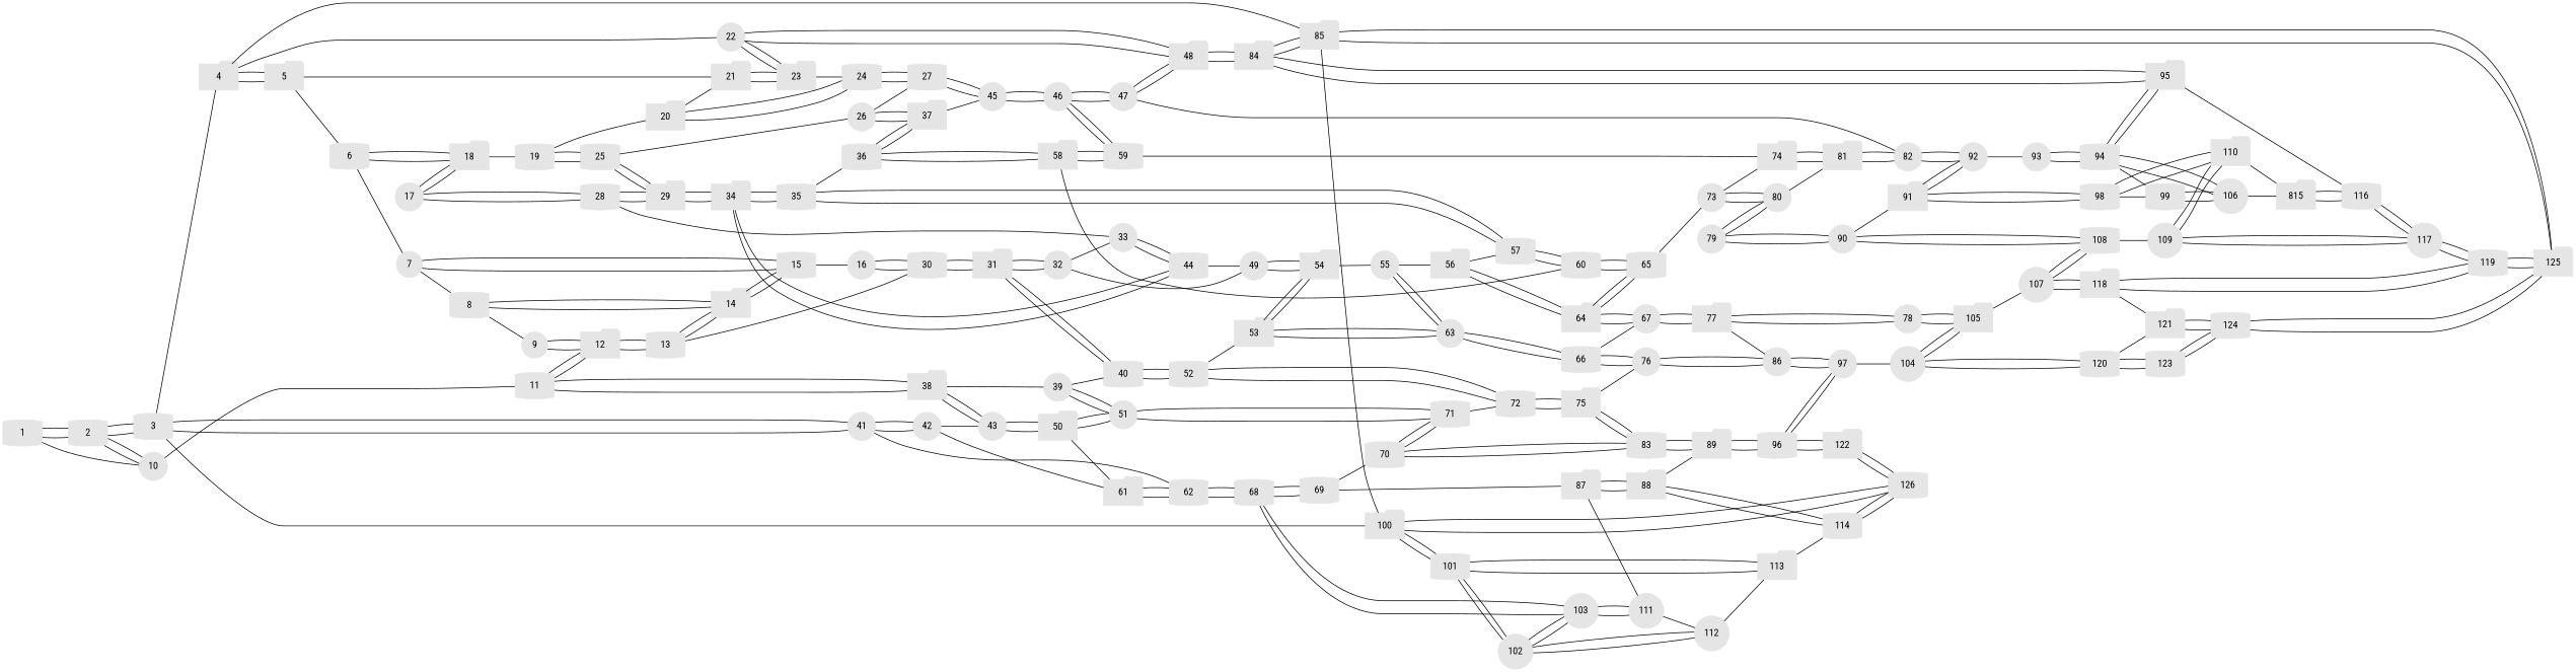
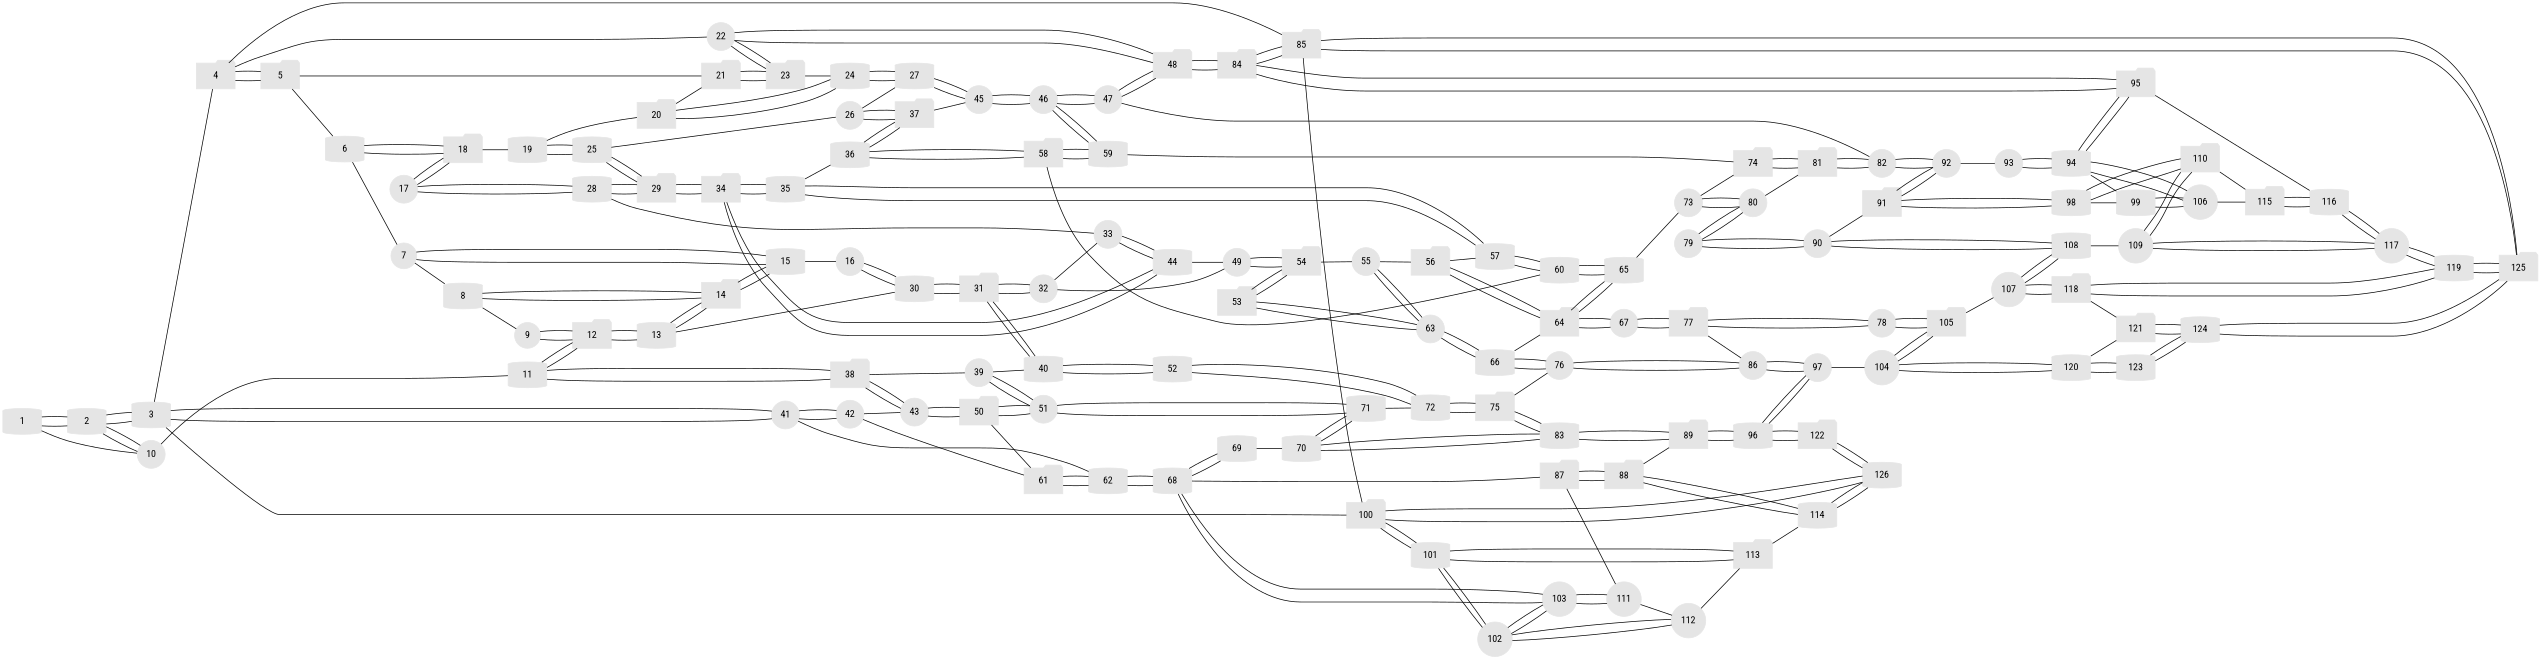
  graph {
    fontname="Roboto Condensed"
    rankdir=LR
    node [color=gray90 fontname="Roboto Condensed" shape=cylinder style=filled]
    edge [fontname="Roboto Condensed"]
    1
    2
    10 [shape=circle]
    3
    11
    4 [shape=folder]
    41 [shape=circle]
    100 [shape=folder]
    5 [shape=folder]
    22 [shape=circle]
    85 [shape=folder]
    42 [shape=circle]
    62
    101
    126
    6
    21 [shape=folder]
    23 [shape=folder]
    48 [shape=folder]
    125 [shape=folder]
    7 [shape=circle]
    18 [shape=folder]
    8
    15
    19
    9 [shape=circle]
    14 [shape=folder]
    16 [shape=circle]
    12 [shape=folder]
    13
    38 [shape=folder]
    39 [shape=circle]
    43 [shape=circle]
    30
    31 [shape=folder]
    17 [shape=circle]
    28
    29 [shape=folder]
    33 [shape=circle]
    20 [shape=folder]
    25
    24
    26 [shape=circle]
    27
    84 [shape=folder]
    45 [shape=circle]
    37 [shape=folder]
    34 [shape=folder]
    46 [shape=circle]
    44
    35
    32 [shape=circle]
    40
    49 [shape=circle]
    52
    54 [shape=folder]
    36
    57
    58 [shape=folder]
    60
    59
    51 [shape=circle]
    50 [shape=folder]
    71
    53 [shape=folder]
    72
    61 [shape=folder]
    68
    47 [shape=circle]
    82 [shape=circle]
    74 [shape=folder]
    92 [shape=circle]
    95 [shape=folder]
    55 [shape=circle]
    63 [shape=circle]
    75 [shape=folder]
    66
    56 [shape=folder]
    64 [shape=folder]
    65
    67 [shape=circle]
    81 [shape=folder]
    73 [shape=circle]
    69
    103 [shape=circle]
    76 [shape=circle]
    77 [shape=folder]
    80 [shape=circle]
    86 [shape=circle]
    78 [shape=circle]
    70
    87 [shape=folder]
    111 [shape=circle]
    83
    88 [shape=folder]
    89 [shape=folder]
    97 [shape=circle]
    105 [shape=folder]
    79 [shape=circle]
    90 [shape=circle]
    107 [shape=circle]
    91 [shape=folder]
    108
    93 [shape=circle]
    96
    116
    104 [shape=circle]
    114
    112 [shape=circle]
    122 [shape=folder]
    98
    109 [shape=circle]
    99
    110 [shape=folder]
    94
    106 [shape=circle]
-   115 [shape=folder label=815]
+   115 [shape=folder]
    117 [shape=circle]
    120
    102 [shape=circle]
    113 [shape=folder]
    121 [shape=folder]
    123
    118 [shape=folder]
    119
    124
    1 -- 2
    1 -- 2
    1 -- 10
    2 -- 10
    2 -- 10
    2 -- 3
    2 -- 3
    10 -- 11
    3 -- 4
    3 -- 41
    3 -- 41
    3 -- 100
    11 -- 12
    11 -- 12
    11 -- 38
    11 -- 38
    4 -- 5
    4 -- 5
    4 -- 22
    4 -- 85
    41 -- 42
    41 -- 42
    41 -- 62
    100 -- 101
    100 -- 101
    100 -- 126
    100 -- 126
    5 -- 6
    5 -- 21
    22 -- 23
    22 -- 23
    22 -- 48
    22 -- 48
    85 -- 100
    85 -- 125
    85 -- 125
    42 -- 43
    42 -- 61
    62 -- 68
    62 -- 68
    101 -- 102
    101 -- 102
    101 -- 113
    101 -- 113
    6 -- 7
    6 -- 18
    6 -- 18
    21 -- 23
    21 -- 23
    23 -- 24
    48 -- 84
    48 -- 84
    7 -- 8
    7 -- 15
    7 -- 15
    18 -- 19
    8 -- 9
    8 -- 14
    8 -- 14
    15 -- 16
    19 -- 20
    19 -- 25
    19 -- 25
    9 -- 12
    9 -- 12
    14 -- 15
    14 -- 15
    16 -- 30
    16 -- 30
    12 -- 13
    12 -- 13
    13 -- 14
    13 -- 14
    13 -- 30
    38 -- 39
    38 -- 43
    38 -- 43
    39 -- 40
    39 -- 51
    39 -- 51
    43 -- 50
    43 -- 50
    30 -- 31
    30 -- 31
    31 -- 32
    31 -- 32
    31 -- 40
    31 -- 40
    17 -- 18
    17 -- 18
    17 -- 28
    17 -- 28
    28 -- 29
    28 -- 29
    28 -- 33
    29 -- 34
    29 -- 34
    33 -- 44
    33 -- 44
    20 -- 21
    20 -- 24
    20 -- 24
    25 -- 29
    25 -- 29
    25 -- 26
    24 -- 27
    24 -- 27
    26 -- 27
    26 -- 37
    26 -- 37
    27 -- 45
    27 -- 45
    84 -- 85
    84 -- 85
    84 -- 95
    84 -- 95
    45 -- 46
    45 -- 46
    37 -- 45
    34 -- 44
    34 -- 44
    34 -- 35
    34 -- 35
    46 -- 59
    46 -- 59
    46 -- 47
    46 -- 47
    44 -- 49
    35 -- 36
    35 -- 57
    35 -- 57
    32 -- 33
    32 -- 49
    40 -- 52
    40 -- 52
    49 -- 54
    49 -- 54
-   52 -- 53
    52 -- 72
    52 -- 72
    54 -- 55
    36 -- 37
    36 -- 37
    36 -- 58
    36 -- 58
    57 -- 60
    57 -- 60
    58 -- 60
    58 -- 59
    58 -- 59
    60 -- 65
    60 -- 65
    59 -- 74
    51 -- 71
    51 -- 71
    50 -- 51
    50 -- 51
    50 -- 61
    71 -- 72
    53 -- 54
    53 -- 54
    53 -- 63
    53 -- 63
    72 -- 75
    72 -- 75
    61 -- 62
    61 -- 62
    68 -- 69
    68 -- 69
    68 -- 103
    68 -- 103
    47 -- 48
    47 -- 48
    47 -- 82
    82 -- 92
    82 -- 92
    74 -- 81
    74 -- 81
    92 -- 93
    95 -- 116
    55 -- 63
    55 -- 63
    55 -- 56
    63 -- 66
    63 -- 66
    75 -- 76
    75 -- 83
    75 -- 83
-   66 -- 67
+   66 -- 64
    66 -- 76
    66 -- 76
    56 -- 57
    56 -- 64
    56 -- 64
    64 -- 65
    64 -- 65
    64 -- 67
    64 -- 67
    65 -- 73
    67 -- 77
    67 -- 77
    81 -- 82
    81 -- 82
    73 -- 74
    73 -- 80
    73 -- 80
    69 -- 70
-   69 -- 87
+   68 -- 87
    103 -- 111
    103 -- 111
    76 -- 86
    76 -- 86
    77 -- 86
    77 -- 78
    77 -- 78
    80 -- 81
    86 -- 97
    86 -- 97
    78 -- 105
    78 -- 105
    70 -- 71
    70 -- 71
    70 -- 83
    70 -- 83
    87 -- 111
    87 -- 88
    87 -- 88
    111 -- 112
    83 -- 89
    83 -- 89
    88 -- 89
    88 -- 114
    88 -- 114
    89 -- 96
    89 -- 96
    97 -- 104
    105 -- 107
    79 -- 80
    79 -- 80
    79 -- 90
    79 -- 90
    90 -- 91
    90 -- 108
    90 -- 108
    107 -- 108
    107 -- 108
    107 -- 118
    107 -- 118
    91 -- 92
    91 -- 92
    91 -- 98
    91 -- 98
    108 -- 109
    93 -- 94
    93 -- 94
    96 -- 97
    96 -- 97
    96 -- 122
    96 -- 122
    116 -- 117
    116 -- 117
    104 -- 105
    104 -- 105
    104 -- 120
    104 -- 120
    114 -- 126
    114 -- 126
    112 -- 113
    122 -- 126
    122 -- 126
    98 -- 99
    98 -- 110
    98 -- 110
    109 -- 110
    109 -- 110
    109 -- 117
    109 -- 117
    99 -- 106
    99 -- 106
    110 -- 115
    94 -- 95
    94 -- 95
    94 -- 99
    94 -- 106
    94 -- 106
    106 -- 115
    115 -- 116
    115 -- 116
    117 -- 119
    117 -- 119
    120 -- 121
    120 -- 123
    120 -- 123
    102 -- 103
    102 -- 103
    102 -- 112
    102 -- 112
    113 -- 114
    121 -- 124
    121 -- 124
    123 -- 124
    123 -- 124
    118 -- 121
    118 -- 119
    118 -- 119
    119 -- 125
    119 -- 125
    124 -- 125
    124 -- 125
  }
